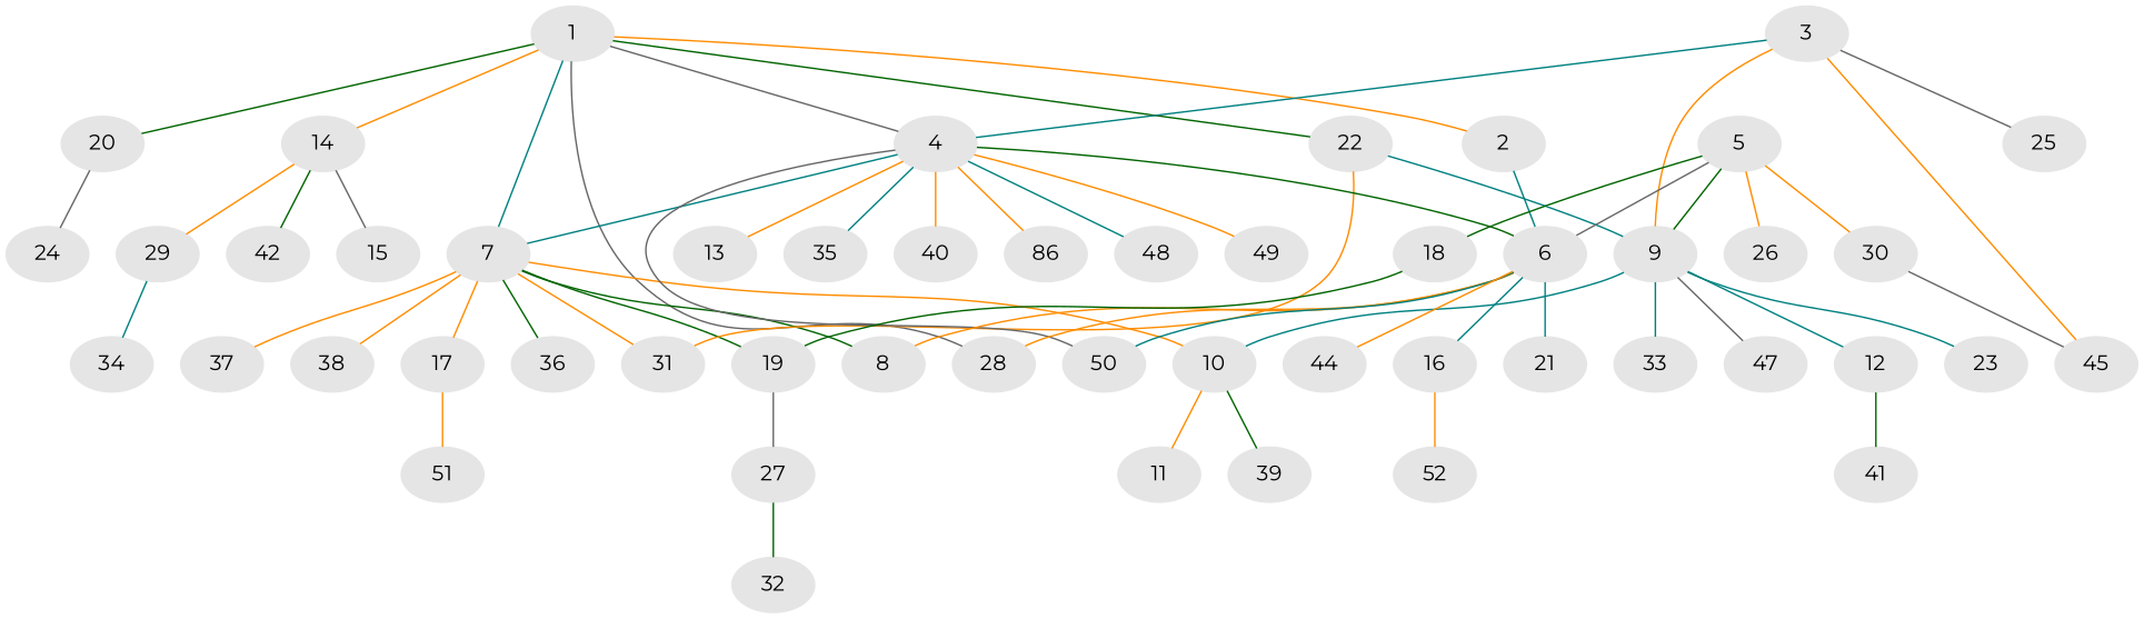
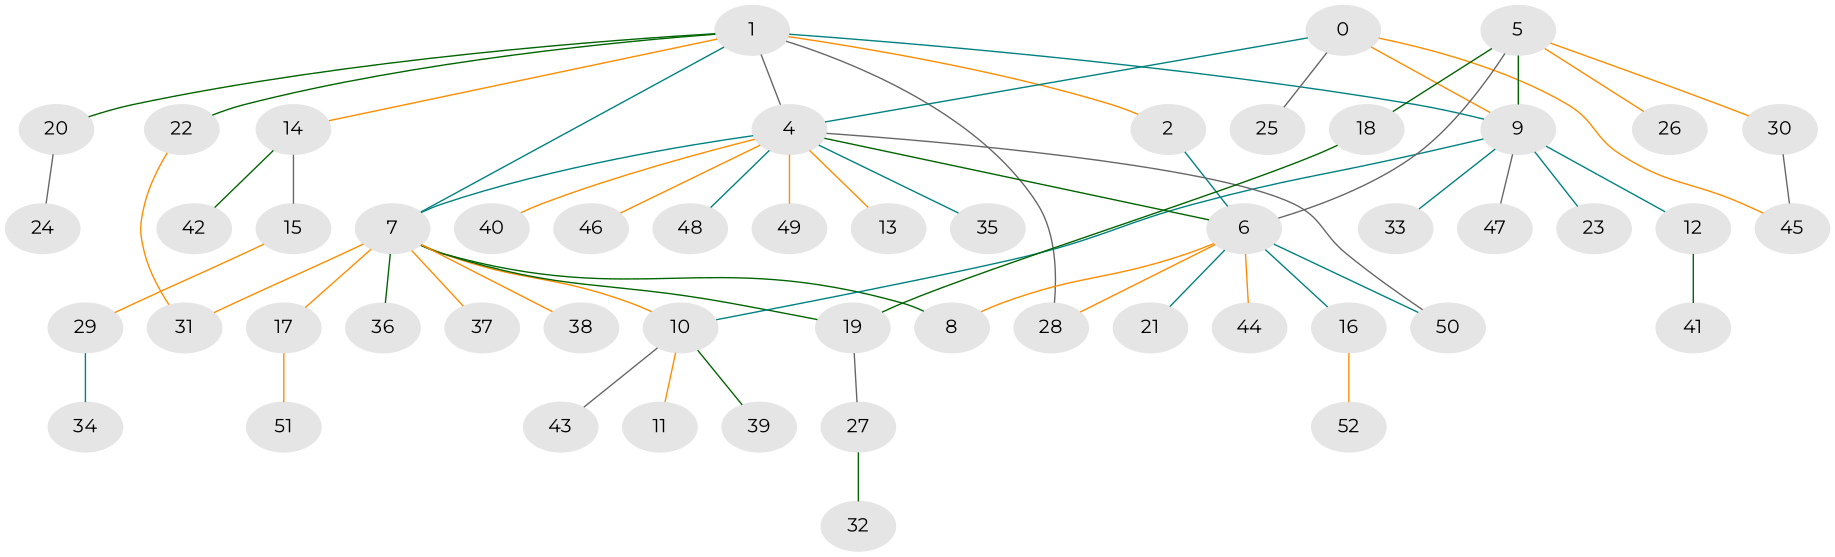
  graph {
    fontname=Montserrat
    node [color=gray90 fontname=Montserrat style=filled]
    edge [color=darkorange fontname=Montserrat]
    1
    2
    7
    9
    14
    20
    22
    28
    4
    6
    8
    10
    17
    19
    31
    36
    37
    38
    12
    23
    33
    47
    15
    29
    42
    24
    13
    35
    40
-   46 [label=86]
+   46
    48
    49
    50
    16
    21
    44
-   3
+   3 [label=0]
    25
    45
    5
    18
    26
    30
    52
    11
    39
+   43
    51
    27
    41
    34
    32
    1 -- 2
    1 -- 7 [color=teal]
-   22 -- 9 [color=teal]
+   1 -- 9 [color=teal]
    1 -- 14
    1 -- 20 [color=darkgreen]
    1 -- 22 [color=darkgreen]
    1 -- 28 [color=gray40]
    1 -- 4 [color=gray40]
    2 -- 6 [color=teal]
    7 -- 8 [color=darkgreen]
    7 -- 10
    7 -- 17
    7 -- 19 [color=darkgreen]
    7 -- 31
    7 -- 36 [color=darkgreen]
    7 -- 37
    7 -- 38
    9 -- 10 [color=teal]
    9 -- 12 [color=teal]
    9 -- 23 [color=teal]
    9 -- 33 [color=teal]
    9 -- 47 [color=gray40]
    14 -- 15 [color=gray40]
-   14 -- 29
+   15 -- 29
    14 -- 42 [color=darkgreen]
    20 -- 24 [color=gray40]
    22 -- 31
    4 -- 7 [color=teal]
    4 -- 6 [color=darkgreen]
    4 -- 13
    4 -- 35 [color=teal]
    4 -- 40
    4 -- 46
    4 -- 48 [color=teal]
    4 -- 49
    4 -- 50 [color=gray40]
    6 -- 28
    6 -- 8
    6 -- 50 [color=teal]
    6 -- 16 [color=teal]
    6 -- 21 [color=teal]
    6 -- 44
    10 -- 11
    10 -- 39 [color=darkgreen]
+   10 -- 43 [color=gray40]
    17 -- 51
    19 -- 27 [color=gray40]
    12 -- 41 [color=darkgreen]
    29 -- 34 [color=teal]
    16 -- 52
    3 -- 9
    3 -- 4 [color=teal]
    3 -- 25 [color=gray40]
    3 -- 45
    5 -- 9 [color=darkgreen]
    5 -- 6 [color=gray40]
    5 -- 18 [color=darkgreen]
    5 -- 26
    5 -- 30
    18 -- 19 [color=darkgreen]
    30 -- 45 [color=gray40]
    27 -- 32 [color=darkgreen]
  }
